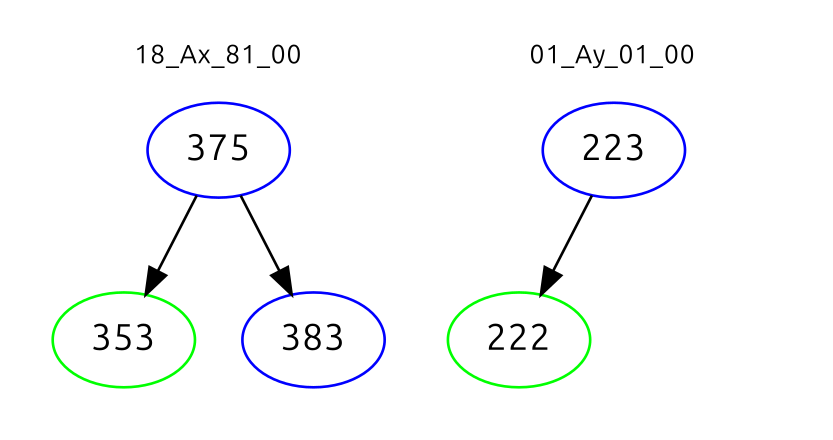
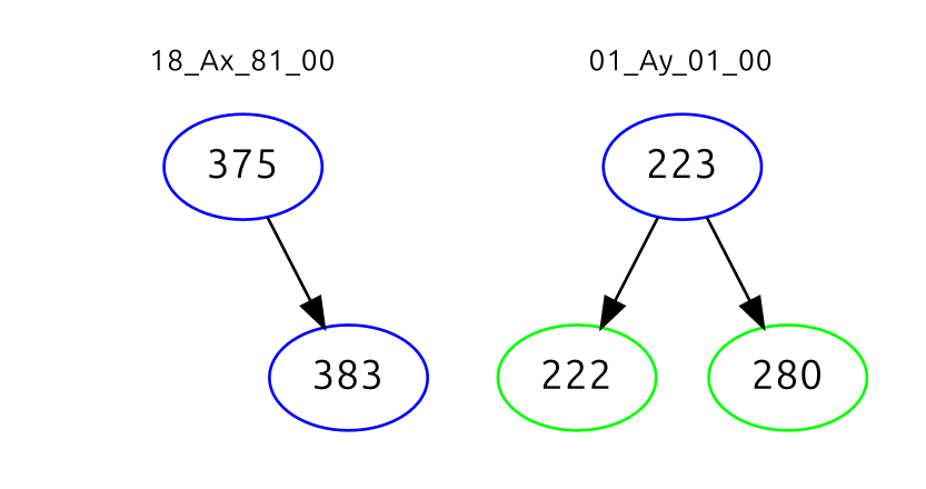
  digraph {
    fontname=Ubuntu
    node [color=blue fontname=Ubuntu]
    edge [color=black fontname=Ubuntu]
    n1 [label=375]
-   n2 [color=green label=353]
    n3 [label=383]
    n4 [label=223]
    n5 [color=green label=222]
+   n6 [color=green label=280]
    subgraph cluster_1 {
      color=white
      fontsize=10
      label="18_Ax_81_00"
      n1
-     n2
      n3
    }
    subgraph cluster_2 {
      color=white
      fontsize=10
      label="01_Ay_01_00"
      n4
      n5
+     n6
    }
-   n1 -> n2
    n1 -> n3
    n4 -> n5
+   n4 -> n6
  }
